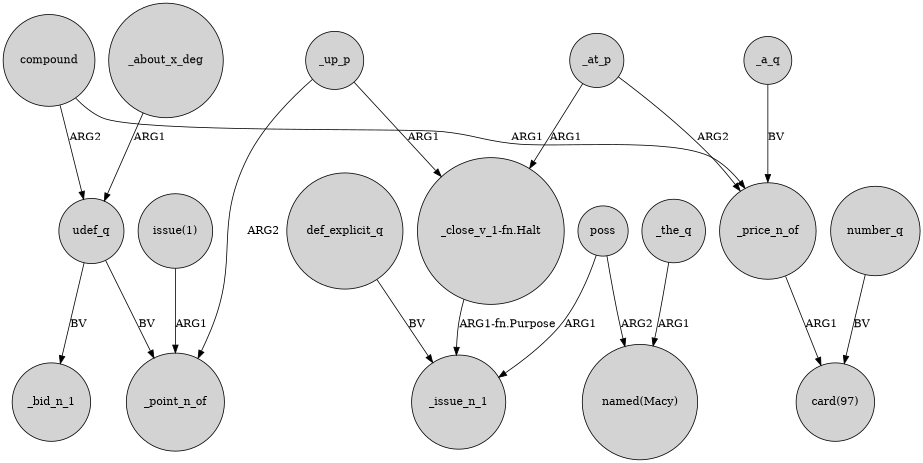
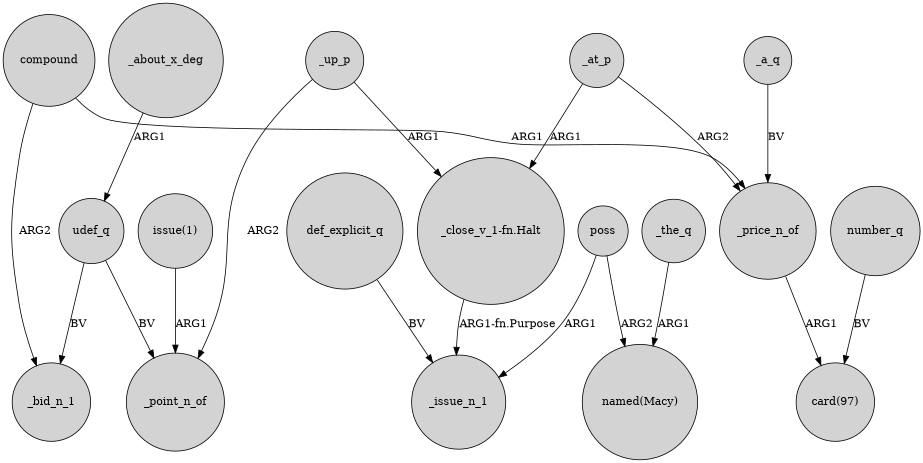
  digraph {
    node [shape=circle style=filled]
    compound
    _bid_n_1
    _price_n_of
    "card(97)"
    poss
    "named(Macy)"
    _issue_n_1
    _the_q
    n9 [label="issue(1)"]
    _point_n_of
    _at_p
    "_close_v_1-fn.Halt"
    number_q
    _up_p
    udef_q
    def_explicit_q
    _about_x_deg
    _a_q
-   compound -> udef_q [label=ARG2]
+   compound -> _bid_n_1 [label=ARG2]
    compound -> _price_n_of [label=ARG1]
    _price_n_of -> "card(97)" [label=ARG1]
    poss -> "named(Macy)" [label=ARG2]
    poss -> _issue_n_1 [label=ARG1]
    _the_q -> "named(Macy)" [label=ARG1]
    n9 -> _point_n_of [label=ARG1]
    _at_p -> _price_n_of [label=ARG2]
    _at_p -> "_close_v_1-fn.Halt" [label=ARG1]
    "_close_v_1-fn.Halt" -> _issue_n_1 [label="ARG1-fn.Purpose"]
    number_q -> "card(97)" [label=BV]
    _up_p -> _point_n_of [label=ARG2]
    _up_p -> "_close_v_1-fn.Halt" [label=ARG1]
    udef_q -> _bid_n_1 [label=BV]
    udef_q -> _point_n_of [label=BV]
    def_explicit_q -> _issue_n_1 [label=BV]
    _about_x_deg -> udef_q [label=ARG1]
    _a_q -> _price_n_of [label=BV]
  }
